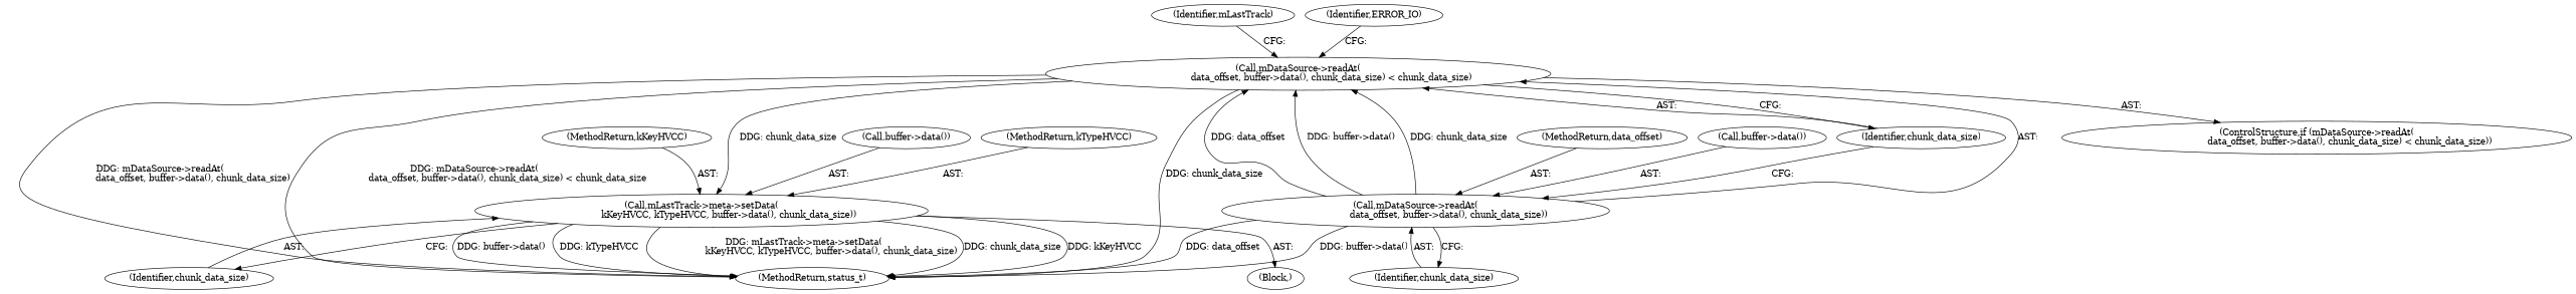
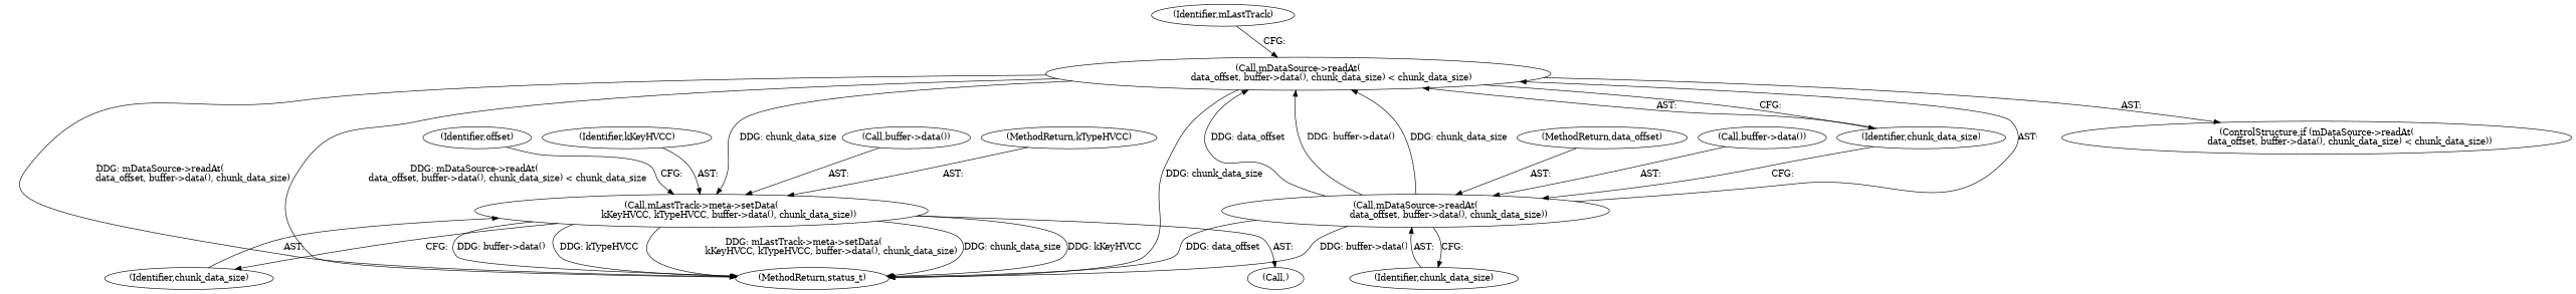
  digraph {
    n1 [label="(Call,mDataSource->readAt(\n                        data_offset, buffer->data(), chunk_data_size) < chunk_data_size)"]
    n2 [label="(Call,mLastTrack->meta->setData(\n                    kKeyHVCC, kTypeHVCC, buffer->data(), chunk_data_size))"]
    n3 [label="(MethodReturn,status_t)"]
    n4 [label="(Identifier,chunk_data_size)"]
    n5 [label="(ControlStructure,if (mDataSource->readAt(\n                        data_offset, buffer->data(), chunk_data_size) < chunk_data_size))"]
-   n6 [label="(Block,)"]
+   n6 [label="(Call,)"]
    n7 [label="(Identifier,chunk_data_size)"]
    n8 [label="(Call,mDataSource->readAt(\n                        data_offset, buffer->data(), chunk_data_size))"]
    n9 [label="(Identifier,chunk_data_size)"]
    n10 [label="(Identifier,mLastTrack)"]
    n11 [label="(Call,buffer->data())"]
    n12 [label="(MethodReturn,kTypeHVCC)"]
    n13 [label="(MethodReturn,data_offset)"]
    n14 [label="(Call,buffer->data())"]
-   n16 [label="(MethodReturn,kKeyHVCC)"]
-   n17 [label="(Identifier,ERROR_IO)"]
+   n15 [label="(Identifier,offset)"]
+   n16 [label="(Identifier,kKeyHVCC)"]
    n1 -> n2 [label="DDG: chunk_data_size"]
    n1 -> n3 [label="DDG: mDataSource->readAt(\n                        data_offset, buffer->data(), chunk_data_size)"]
    n1 -> n3 [label="DDG: chunk_data_size"]
    n1 -> n3 [label="DDG: mDataSource->readAt(\n                        data_offset, buffer->data(), chunk_data_size) < chunk_data_size"]
    n1 -> n4 [label="CFG: "]
    n1 -> n5 [label="AST: "]
    n2 -> n3 [label="DDG: chunk_data_size"]
    n2 -> n3 [label="DDG: kKeyHVCC"]
    n2 -> n3 [label="DDG: buffer->data()"]
    n2 -> n3 [label="DDG: kTypeHVCC"]
    n2 -> n3 [label="DDG: mLastTrack->meta->setData(\n                    kKeyHVCC, kTypeHVCC, buffer->data(), chunk_data_size)"]
    n2 -> n6 [label="AST: "]
    n2 -> n7 [label="CFG: "]
    n4 -> n1 [label="AST: "]
    n4 -> n8 [label="CFG: "]
    n7 -> n2 [label="AST: "]
    n8 -> n1 [label="AST: "]
    n8 -> n1 [label="DDG: data_offset"]
    n8 -> n1 [label="DDG: buffer->data()"]
    n8 -> n1 [label="DDG: chunk_data_size"]
    n8 -> n3 [label="DDG: data_offset"]
    n8 -> n3 [label="DDG: buffer->data()"]
    n8 -> n9 [label="CFG: "]
    n9 -> n8 [label="AST: "]
    n10 -> n1 [label="CFG: "]
    n11 -> n2 [label="AST: "]
    n12 -> n2 [label="AST: "]
    n13 -> n8 [label="AST: "]
    n14 -> n8 [label="AST: "]
+   n15 -> n2 [label="CFG: "]
    n16 -> n2 [label="AST: "]
-   n17 -> n1 [label="CFG: "]
  }
